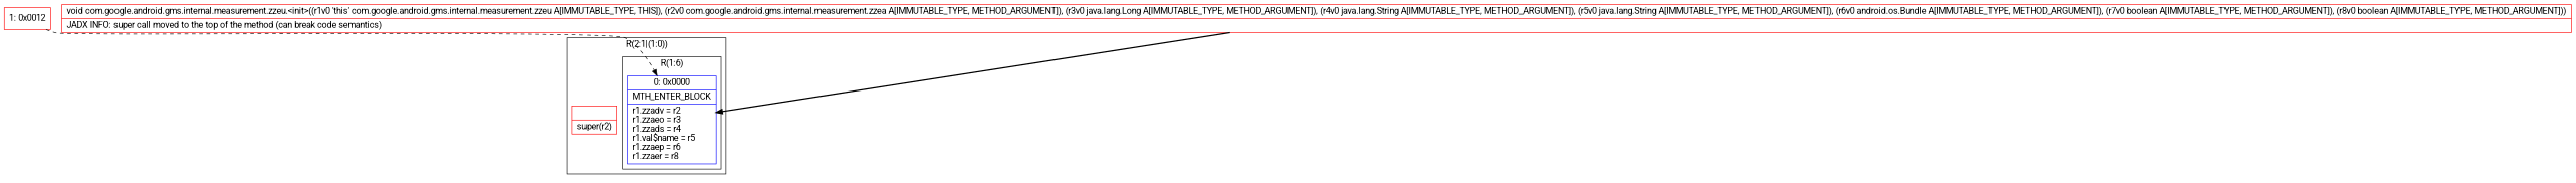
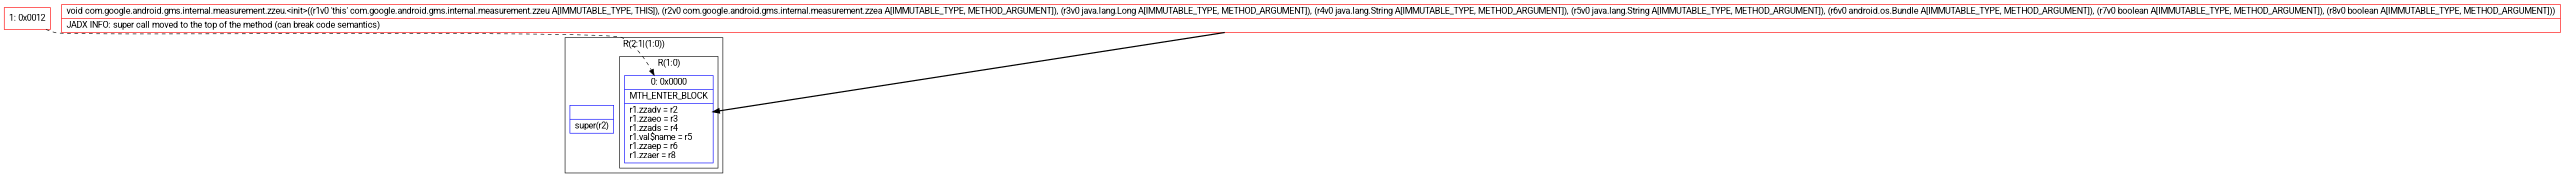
  digraph {
    fontname=Roboto
    node [color=blue fontname=Roboto shape=record]
    edge [fontname=Roboto]
    n1 [label="{0\:\ 0x0000|MTH_ENTER_BLOCK\l|r1.zzadv = r2\lr1.zzaeo = r3\lr1.zzads = r4\lr1.val$name = r5\lr1.zzaep = r6\lr1.zzaer = r8\l}"]
-   n2 [color=red label="{|super(r2)\l}"]
+   n2 [label="{|super(r2)\l}"]
    n3 [color=red label="{1\:\ 0x0012}"]
    n4 [color=red label="{void com.google.android.gms.internal.measurement.zzeu.\<init\>((r1v0 'this' com.google.android.gms.internal.measurement.zzeu A[IMMUTABLE_TYPE, THIS]), (r2v0 com.google.android.gms.internal.measurement.zzea A[IMMUTABLE_TYPE, METHOD_ARGUMENT]), (r3v0 java.lang.Long A[IMMUTABLE_TYPE, METHOD_ARGUMENT]), (r4v0 java.lang.String A[IMMUTABLE_TYPE, METHOD_ARGUMENT]), (r5v0 java.lang.String A[IMMUTABLE_TYPE, METHOD_ARGUMENT]), (r6v0 android.os.Bundle A[IMMUTABLE_TYPE, METHOD_ARGUMENT]), (r7v0 boolean A[IMMUTABLE_TYPE, METHOD_ARGUMENT]), (r8v0 boolean A[IMMUTABLE_TYPE, METHOD_ARGUMENT]))  | JADX INFO: super call moved to the top of the method (can break code semantics)\l}"]
    subgraph cluster_1 {
      label="R(2:1|(1:0))"
      n2
      subgraph cluster_2 {
-       label="R(1:6)"
+       label="R(1:0)"
        n1
      }
    }
    n3 -> n1 [style=dashed]
    n4 -> n1 [style=bold]
  }
